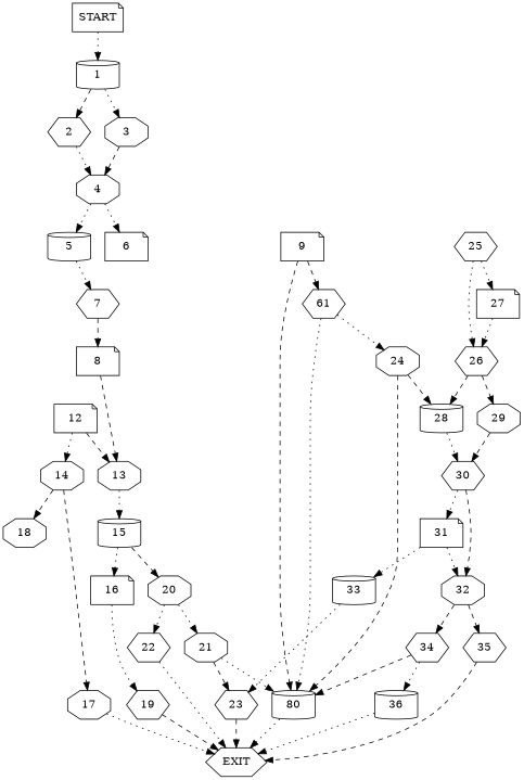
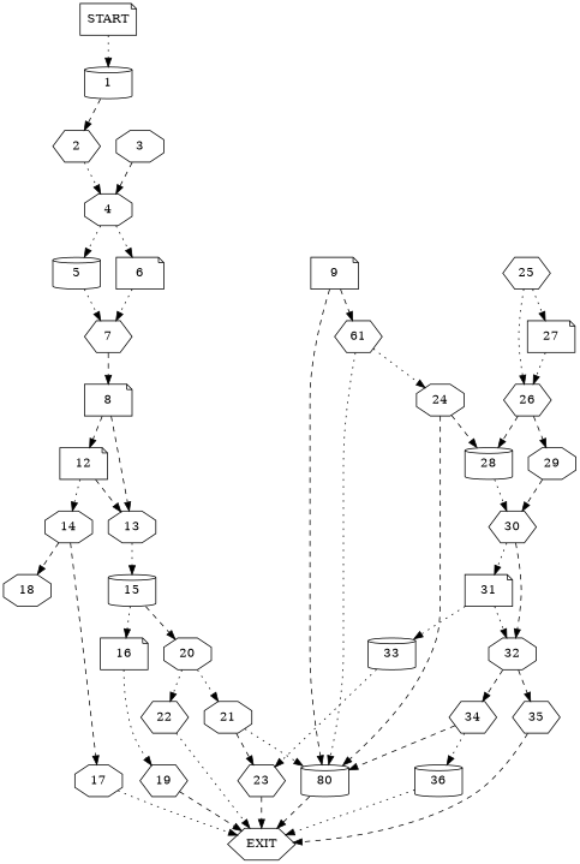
  digraph {
    node [shape=hexagon]
    edge [style=dotted]
    n1 [label=START shape=note]
    1 [shape=cylinder]
    2
    3 [shape=octagon]
    n5 [label=EXIT]
    4 [shape=octagon]
    5 [shape=cylinder]
    6 [shape=note]
    7
    8 [shape=note]
    12 [shape=note]
    13 [shape=octagon]
    9 [shape=note]
    n14 [label=80 shape=cylinder]
    n15 [label=61]
    14 [shape=octagon]
    15 [shape=cylinder]
    24 [shape=octagon]
    28 [shape=cylinder]
    17 [shape=octagon]
    18 [shape=octagon]
    16 [shape=note]
    20 [shape=octagon]
    19
    21 [shape=octagon]
    22
    23
    25
    26
    27 [shape=note]
    29 [shape=octagon]
    30
    31 [shape=note]
    32 [shape=octagon]
    33 [shape=cylinder]
    34
    35
    36 [shape=cylinder]
    n1 -> 1
    1 -> 2 [style=dashed]
-   1 -> 3
    2 -> 4
    3 -> 4 [style=dashed]
    4 -> 5
    4 -> 6
    5 -> 7
+   6 -> 7
    7 -> 8 [style=dashed]
+   8 -> 12 [style=dashed]
    8 -> 13 [style=dashed]
    12 -> 13 [style=dashed]
    12 -> 14
    13 -> 15
    9 -> n14 [style=dashed]
    9 -> n15 [style=dashed]
-   n14 -> n5
+   n14 -> n5 [style=dashed]
    n15 -> n14
    n15 -> 24
    14 -> 17 [style=dashed]
    14 -> 18 [style=dashed]
    15 -> 16
    15 -> 20 [style=dashed]
    24 -> n14 [style=dashed]
    24 -> 28 [style=dashed]
    28 -> 30
    17 -> n5
    16 -> 19
    20 -> 21
    20 -> 22
    19 -> n5 [style=dashed]
    21 -> n14
    21 -> 23 [style=dashed]
    22 -> n5
    23 -> n5 [style=dashed]
    25 -> 26
    25 -> 27
    26 -> 28 [style=dashed]
    26 -> 29 [style=dashed]
    27 -> 26
    29 -> 30 [style=dashed]
    30 -> 31
    30 -> 32 [style=dashed]
    31 -> 32
    31 -> 33
    32 -> 34 [style=dashed]
    32 -> 35 [style=dashed]
    33 -> 23
    34 -> n14 [style=dashed]
    34 -> 36
    35 -> n5 [style=dashed]
    36 -> n5
  }
